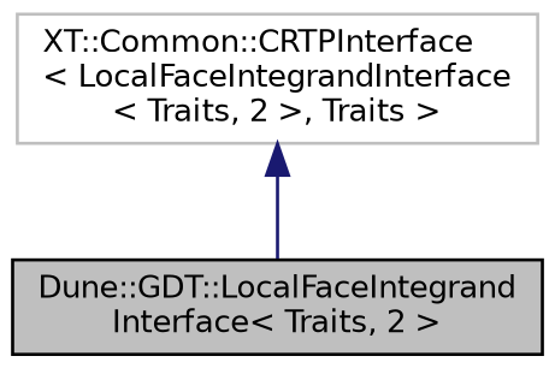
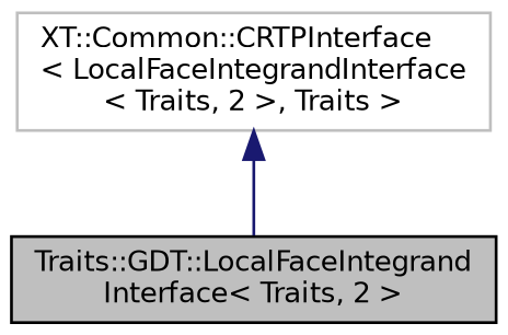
  digraph {
    node [fontname=Helvetica fontsize=10 shape=record style=filled]
-   n1 [color=black fillcolor=grey75 fontcolor=black height=0.2 label="Dune::GDT::LocalFaceIntegrand\lInterface\< Traits, 2 \>" width=0.4]
+   n1 [color=black fillcolor=grey75 fontcolor=black height=0.2 label="Traits::GDT::LocalFaceIntegrand\lInterface\< Traits, 2 \>" width=0.4]
    n2 [color=grey75 fillcolor=white height=0.2 label="XT::Common::CRTPInterface\l\< LocalFaceIntegrandInterface\l\< Traits, 2 \>, Traits \>" width=0.4]
    n2 -> n1 [color=midnightblue dir=back fontname=Helvetica fontsize=10 labelfontname=Helvetica labelfontsize=10 style=solid]
  }
